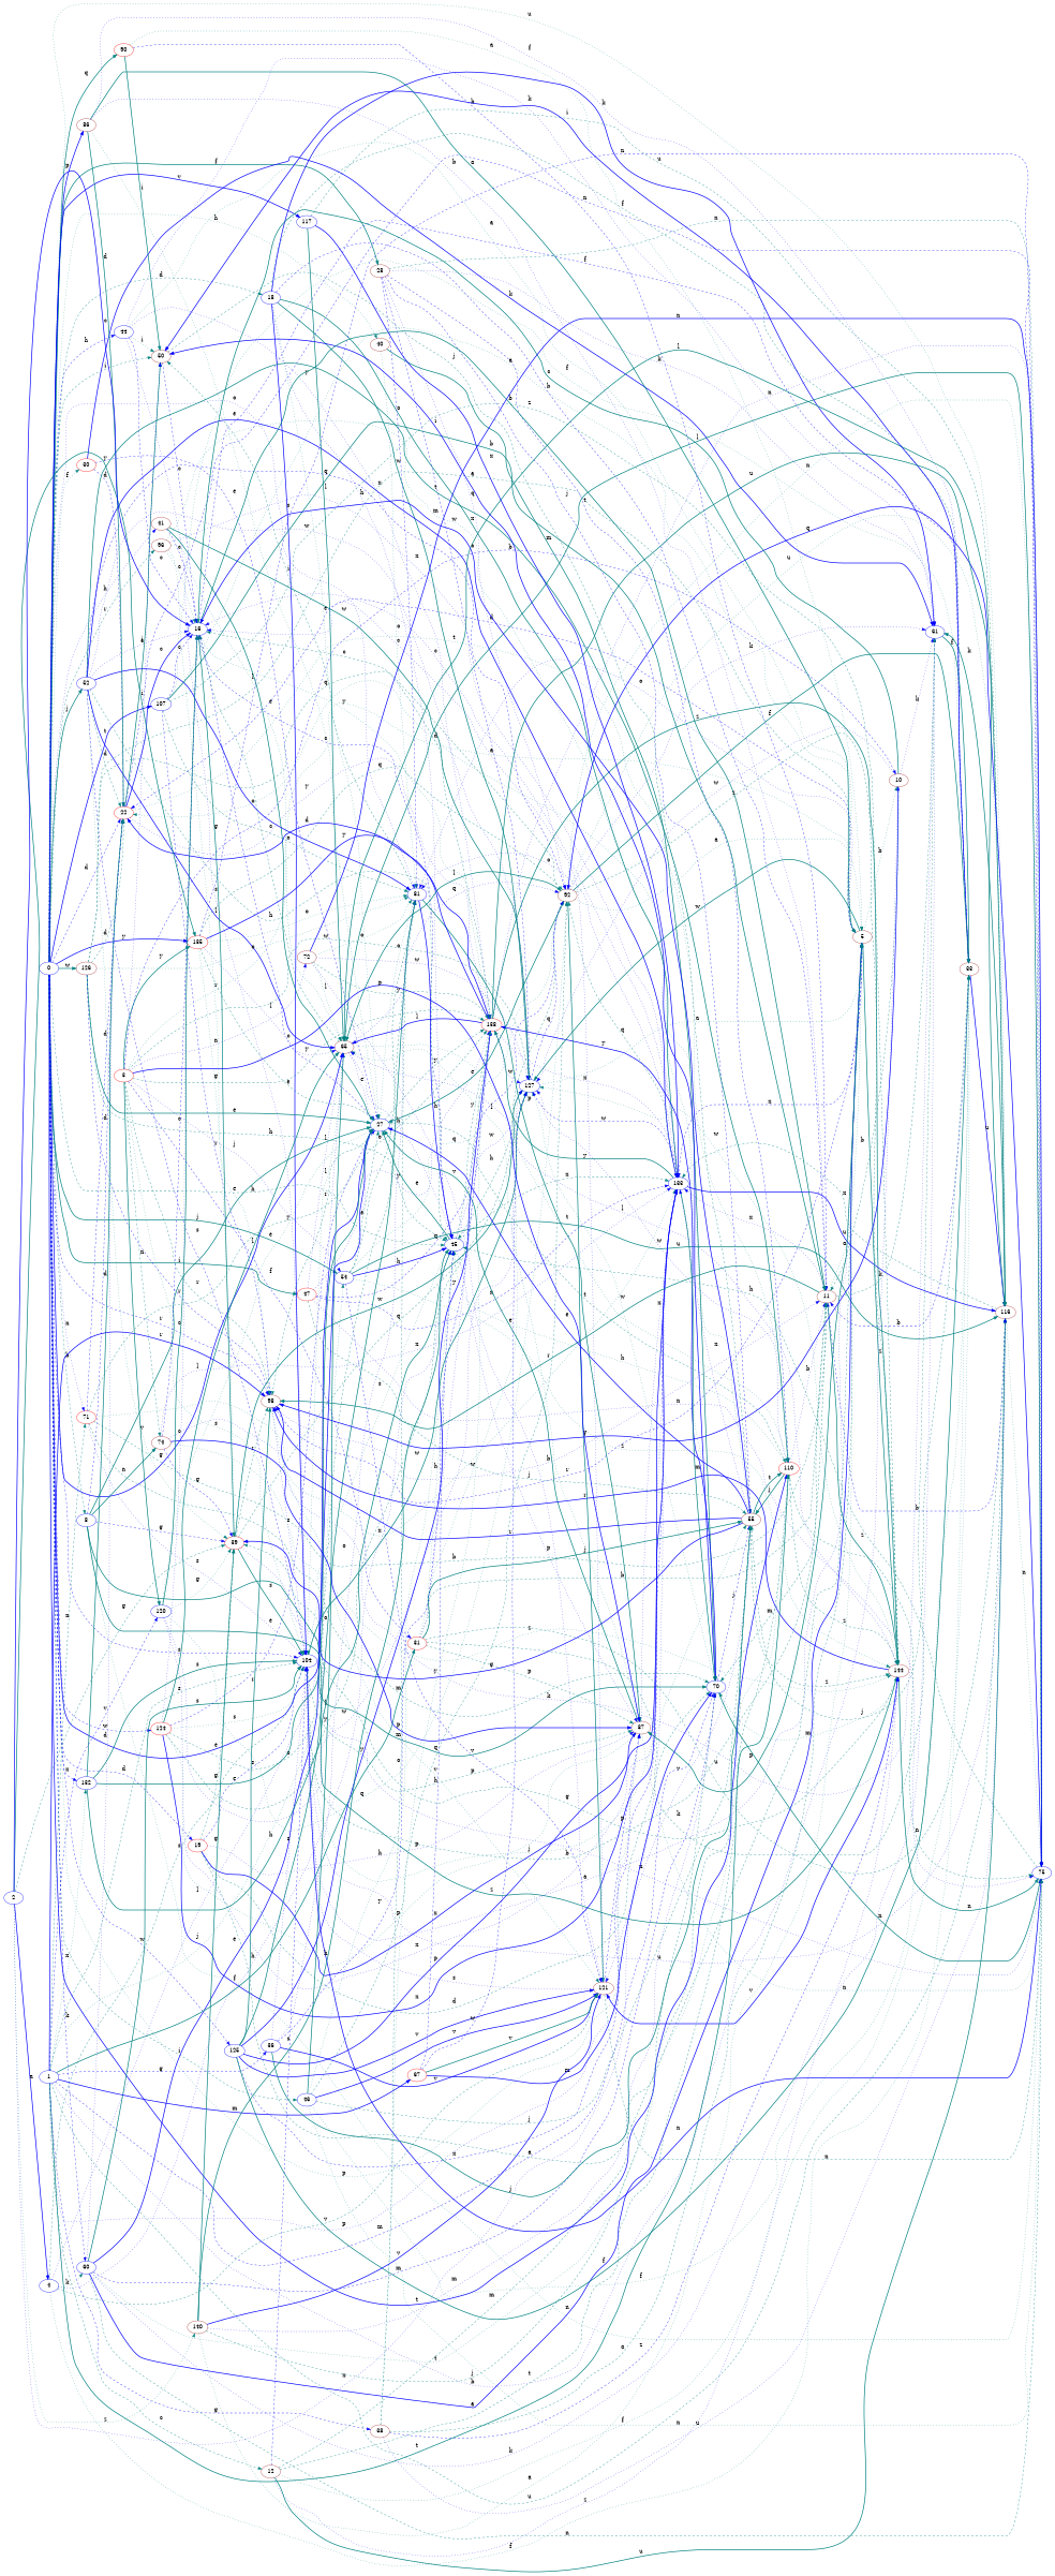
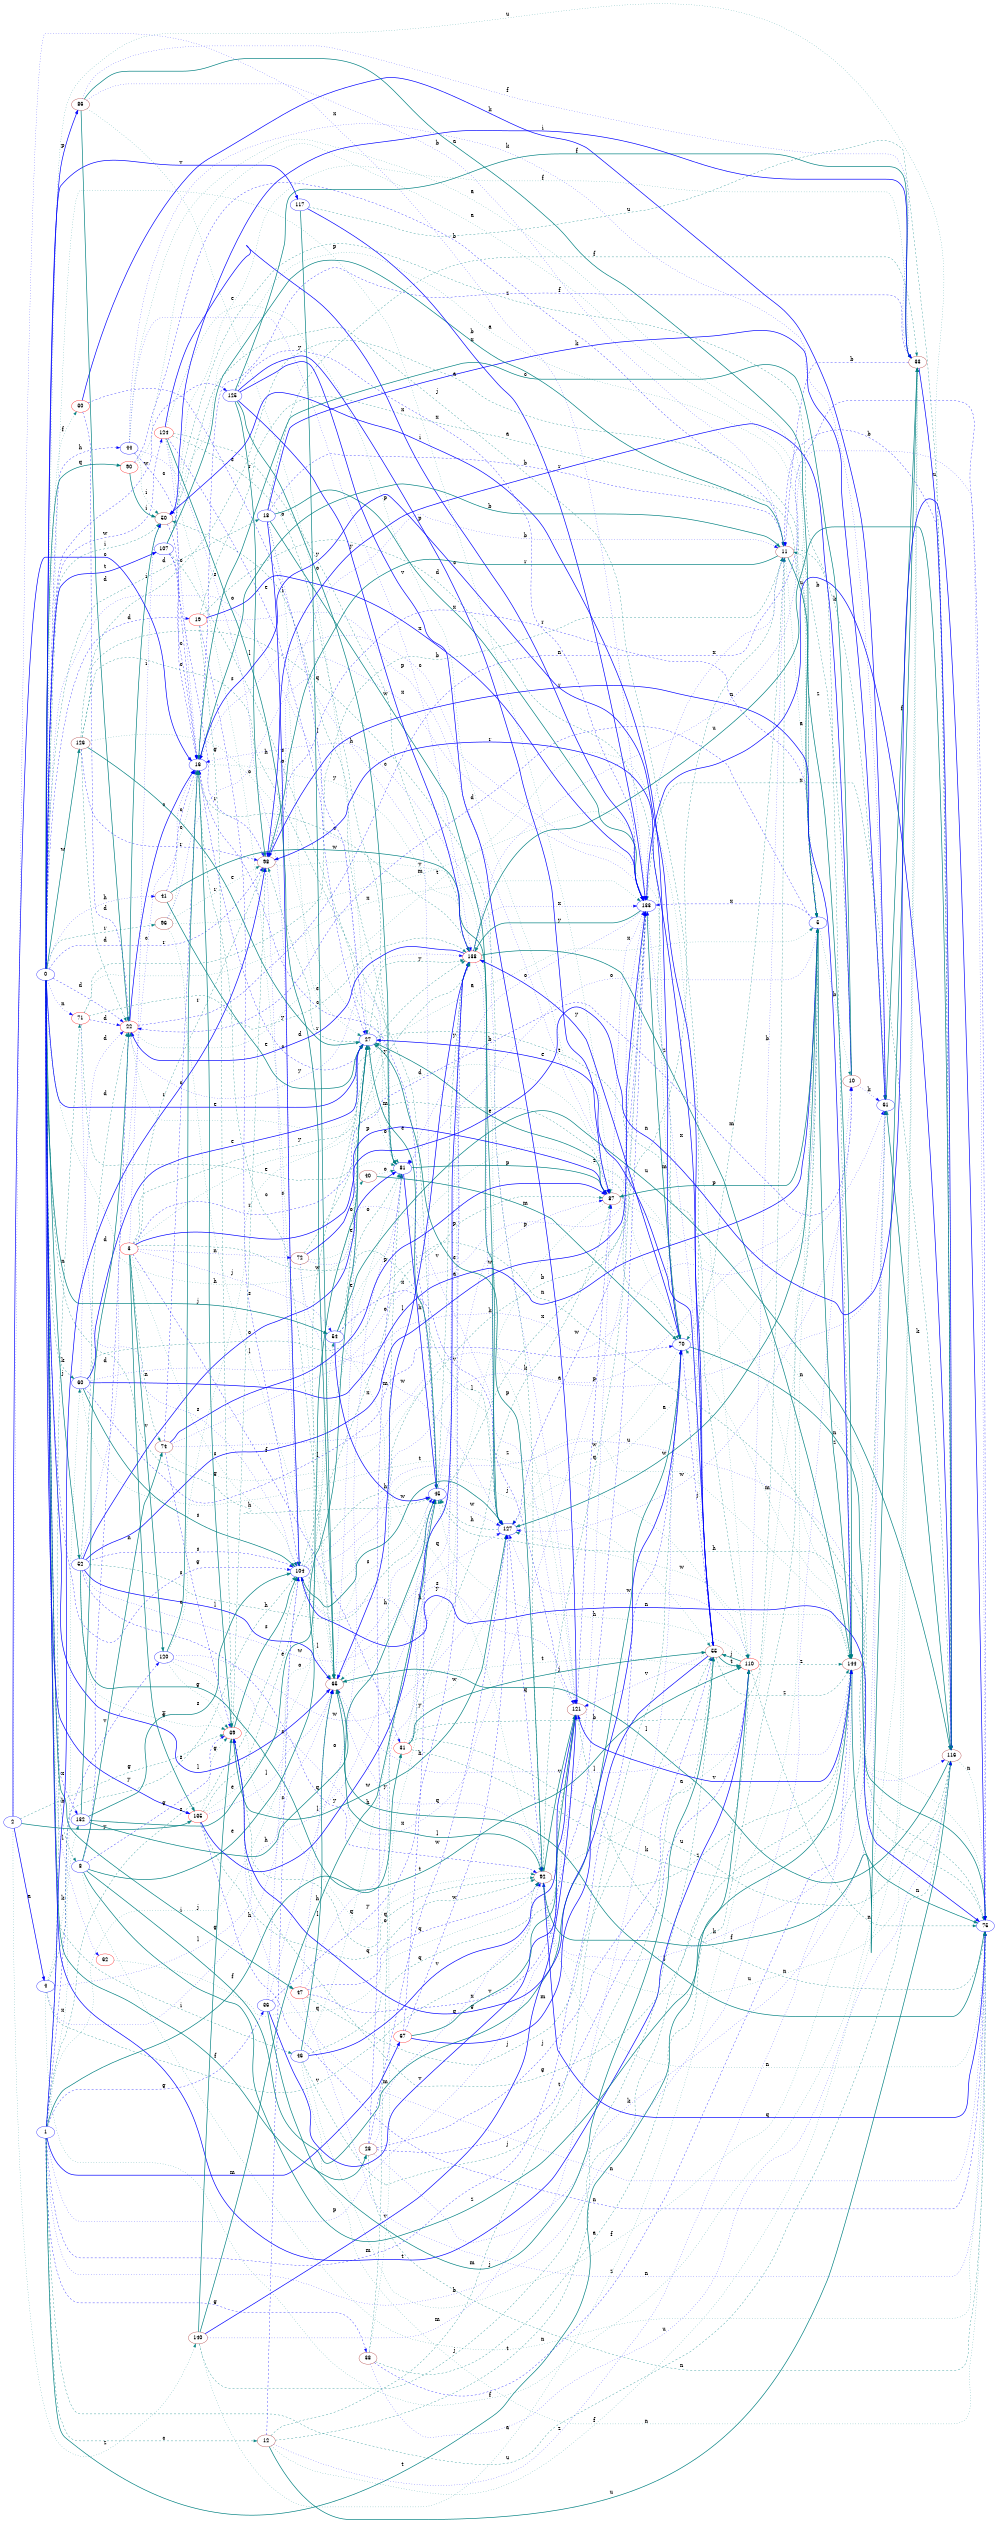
  strict digraph {
    rankdir=LR
    node [color=blue]
    edge [color=teal style=dotted]
    0
    8
    18
    19 [color=red]
    22 [color=red]
    27
    28 [color=brown]
    30 [color=red]
    40 [color=brown]
    41 [color=brown]
    44
    45
    46
    47 [color=red]
    50 [color=brown]
    52
    54
    60
+   62 [color=red]
    65 [color=brown]
    71 [color=red]
    81
    86 [color=brown]
    87 [color=brown]
    90 [color=red]
    96 [color=brown]
    98 [color=brown]
    104
    107
    110 [color=red]
    116 [color=brown]
    117
    124 [color=red]
    125
    126 [color=brown]
    132
    135 [color=red]
    70
    39 [color=red]
    74 [color=brown]
    144 [color=brown]
    75
    133
    127
    33 [color=brown]
    11 [color=brown]
    61
-   5 [color=brown]
+   5
    16
    138 [color=red]
    55 [color=brown]
    92 [color=brown]
    121 [color=brown]
    1
    10 [color=brown]
    12 [color=brown]
    31 [color=red]
    36
    38 [color=brown]
    67 [color=red]
    120
    2
    4
    140 [color=brown]
    3 [color=red]
    72 [color=brown]
    0 -> 8 [label=b style=dashed]
    0 -> 18 [label=d style=dashed]
    0 -> 19 [color=blue label=d style=dashed]
    0 -> 22 [color=blue label=d style=dashed]
    0 -> 27 [color=blue label=e style=bold]
    0 -> 28 [label=f style=bold]
    0 -> 30 [label=f]
    0 -> 40 [label=h]
    0 -> 41 [color=blue label=h]
    0 -> 44 [color=blue label=h style=dashed]
    0 -> 45 [label=h style=dashed]
    0 -> 46 [label=i style=dashed]
    0 -> 47 [label=i style=bold]
    0 -> 50 [label=i style=dashed]
    0 -> 52 [label=j style=bold]
    0 -> 54 [label=j style=bold]
-   0 -> 60 [color=blue label=k style=dashed]
+   0 -> 60 [label=k style=dashed]
+   0 -> 62 [color=blue label=l]
    0 -> 65 [color=blue label=l style=bold]
    0 -> 71 [color=blue label=n]
    0 -> 81 [color=blue label=o]
    0 -> 86 [color=blue label=p style=bold]
    0 -> 87 [label=p]
    0 -> 90 [label=q style=bold]
    0 -> 96 [label=r style=dashed]
    0 -> 98 [color=blue label=r style=dashed]
    0 -> 104 [color=blue label=s style=dashed]
    0 -> 107 [color=blue label=t style=bold]
    0 -> 110 [color=blue label=t style=bold]
    0 -> 116 [label=u]
    0 -> 117 [color=blue label=v style=bold]
    0 -> 124 [color=blue label=w style=dashed]
    0 -> 125 [color=blue label=w style=dashed]
    0 -> 126 [label=w style=bold]
    0 -> 132 [color=blue label=x style=dashed]
    0 -> 135 [color=blue label=y style=bold]
    8 -> 22 [color=blue label=d style=dashed]
    8 -> 27 [label=e style=bold]
    8 -> 70 [label=m style=bold]
    8 -> 39 [color=blue label=g style=dashed]
    8 -> 74 [label=n style=bold]
    8 -> 144 [label=z style=bold]
    8 -> 75 [label=n]
    18 -> 27 [label=e]
    18 -> 45 [color=blue label=h]
    18 -> 104 [color=blue label=s style=bold]
    18 -> 133 [label=x style=bold]
    18 -> 127 [label=w style=bold]
    18 -> 33 [label=f style=dashed]
    18 -> 11 [color=blue label=b style=dashed]
    18 -> 61 [color=blue label=k style=bold]
    19 -> 87 [color=blue label=p]
    19 -> 104 [color=blue label=s style=dashed]
    19 -> 70 [label=d style=dashed]
    19 -> 39 [label=g style=dashed]
    19 -> 133 [color=blue label=x style=bold]
    19 -> 5 [label=a style=dashed]
    22 -> 50 [label=i style=bold]
    22 -> 110 [label=t]
    22 -> 75 [color=blue label=n style=dashed]
    22 -> 16 [color=blue label=c style=bold]
    22 -> 138 [color=blue label=y]
    27 -> 81 [label=o]
    27 -> 98 [label=r style=dashed]
    27 -> 110 [label=t style=dashed]
    27 -> 16 [color=blue label=c style=dashed]
    27 -> 138 [label=y style=dashed]
    28 -> 81 [color=blue label=o style=dashed]
    28 -> 110 [color=blue label=t style=dashed]
    28 -> 75 [label=n style=dashed]
    28 -> 127 [color=blue label=w style=dashed]
    28 -> 61 [color=blue label=k]
    28 -> 55 [color=blue label=j style=dashed]
    28 -> 92 [color=blue label=q]
    30 -> 22 [color=blue label=d style=dashed]
    30 -> 27 [color=blue label=e style=dashed]
    30 -> 61 [color=blue label=k style=bold]
    40 -> 81 [label=o]
    40 -> 70 [label=m style=bold]
    41 -> 27 [label=e style=bold]
    41 -> 127 [label=w style=bold]
    41 -> 16 [color=blue label=c style=dashed]
    44 -> 50 [label=i]
    44 -> 104 [color=blue label=s]
    44 -> 61 [color=blue label=k]
    44 -> 5 [label=a]
    44 -> 16 [color=blue label=c style=dashed]
    44 -> 138 [color=blue label=y]
    45 -> 27 [label=e style=bold]
    45 -> 87 [color=blue label=p]
    45 -> 104 [label=s]
    45 -> 133 [label=x style=dashed]
    45 -> 127 [color=blue label=w]
    45 -> 16 [color=blue label=c style=dashed]
    45 -> 138 [label=y style=dashed]
    46 -> 45 [label=h]
    46 -> 65 [label=l style=bold]
    46 -> 75 [label=n]
    46 -> 33 [label=f]
    46 -> 55 [label=j style=dashed]
    46 -> 92 [label=q style=dashed]
    46 -> 121 [color=blue label=v style=bold]
    47 -> 65 [color=blue label=l]
    47 -> 75 [color=blue label=n]
    47 -> 133 [color=blue label=x style=dashed]
    47 -> 138 [color=blue label=y]
    47 -> 55 [label=j style=dashed]
    47 -> 92 [color=blue label=q style=dashed]
    50 -> 16 [color=blue label=c style=dashed]
    50 -> 55 [label=j style=dashed]
    52 -> 22 [label=d style=dashed]
    52 -> 45 [label=h style=dashed]
    52 -> 65 [color=blue label=l style=bold]
    52 -> 81 [color=blue label=o style=bold]
    52 -> 104 [color=blue label=s style=dashed]
    52 -> 110 [label=t style=bold]
    52 -> 39 [label=g]
    52 -> 133 [color=blue label=x style=bold]
    52 -> 127 [color=blue label=w]
    52 -> 16 [color=blue label=c]
    52 -> 92 [color=blue label=q style=dashed]
    54 -> 27 [label=e style=dashed]
    54 -> 45 [color=blue label=h style=bold]
    54 -> 81 [label=o style=dashed]
    54 -> 116 [label=u style=bold]
    54 -> 144 [label=z]
    54 -> 92 [label=q]
    54 -> 121 [color=blue label=v style=dashed]
    60 -> 22 [color=blue label=d]
    60 -> 27 [color=blue label=e style=bold]
    60 -> 104 [label=s style=bold]
    60 -> 110 [label=t]
    60 -> 70 [color=blue label=m style=dashed]
    60 -> 75 [label=n style=dashed]
    60 -> 61 [color=blue label=k]
    60 -> 5 [color=blue label=a style=bold]
+   62 -> 92 [label=q]
    65 -> 27 [color=blue label=e]
    65 -> 45 [color=blue label=h]
    65 -> 110 [label=t]
    65 -> 16 [label=c style=dashed]
    65 -> 92 [color=blue label=q]
    71 -> 22 [color=blue label=d style=dashed]
    71 -> 104 [color=blue label=s]
    71 -> 70 [label=m style=dashed]
    71 -> 133 [label=x]
    71 -> 11 [label=b style=dashed]
    71 -> 138 [label=y style=dashed]
    81 -> 45 [color=blue label=h style=bold]
    81 -> 50 [label=i style=dashed]
    81 -> 87 [label=p style=bold]
    86 -> 22 [label=d style=bold]
    86 -> 27 [label=e]
    86 -> 33 [color=blue label=f]
    86 -> 11 [color=blue label=b]
    86 -> 5 [label=a style=bold]
    87 -> 27 [label=e style=bold]
    87 -> 65 [label=l]
    87 -> 75 [label=n]
    87 -> 133 [color=blue label=x]
    90 -> 50 [label=i style=bold]
    90 -> 11 [color=blue label=b style=dashed]
    90 -> 5 [label=a]
    96 -> 65 [label=l]
    96 -> 98 [label=r]
    96 -> 70 [label=m]
    96 -> 133 [color=blue label=x]
    96 -> 16 [label=c]
    98 -> 104 [color=blue label=s]
    98 -> 11 [color=blue label=b]
    98 -> 121 [label=v]
    104 -> 65 [label=l]
    104 -> 87 [label=p style=dashed]
    104 -> 116 [color=blue label=u]
    104 -> 75 [color=blue label=n style=bold]
    104 -> 127 [label=w style=bold]
    104 -> 11 [label=b style=dashed]
    104 -> 5 [color=blue label=a]
    104 -> 55 [label=j]
    107 -> 81 [label=o style=dashed]
    107 -> 98 [color=blue label=r style=dashed]
    107 -> 144 [label=z style=dashed]
    107 -> 33 [label=f]
    107 -> 11 [label=b style=bold]
    107 -> 5 [label=a]
    107 -> 16 [color=blue label=c style=dashed]
    110 -> 45 [label=h]
    110 -> 144 [label=z style=dashed]
    110 -> 75 [label=n style=dashed]
    110 -> 127 [color=blue label=w]
    110 -> 11 [color=blue label=b]
    110 -> 55 [label=j style=bold]
    116 -> 65 [label=l style=bold]
    116 -> 75 [label=n]
    116 -> 133 [label=x style=dashed]
    116 -> 11 [color=blue label=b style=dashed]
    116 -> 61 [label=k style=bold]
    117 -> 65 [label=l style=bold]
    117 -> 116 [label=u style=dashed]
    117 -> 133 [color=blue label=x style=bold]
    124 -> 27 [color=blue label=e style=dashed]
    124 -> 65 [label=l style=bold]
    124 -> 81 [label=o style=dashed]
    124 -> 87 [label=p]
    124 -> 104 [label=s]
    124 -> 133 [color=blue label=x style=bold]
    124 -> 16 [color=blue label=c]
    124 -> 138 [label=y style=dashed]
    125 -> 81 [label=o style=bold]
    125 -> 87 [color=blue label=p style=bold]
    125 -> 98 [label=r style=bold]
    125 -> 133 [color=blue label=x style=dashed]
    125 -> 33 [label=f style=bold]
    125 -> 138 [color=blue label=y style=bold]
    125 -> 121 [color=blue label=v style=bold]
    126 -> 22 [label=d style=dashed]
    126 -> 27 [label=e style=bold]
    126 -> 45 [label=h style=dashed]
    126 -> 81 [label=o]
    126 -> 98 [color=blue label=r style=dashed]
    126 -> 5 [label=a style=dashed]
    126 -> 92 [label=q style=dashed]
    132 -> 22 [label=d style=bold]
    132 -> 27 [label=e style=bold]
    132 -> 45 [label=h style=bold]
    132 -> 104 [label=s style=bold]
    135 -> 27 [label=e style=dashed]
    135 -> 65 [color=blue label=l]
    135 -> 81 [label=o]
    135 -> 39 [label=g]
    135 -> 75 [color=blue label=n style=dashed]
    135 -> 138 [color=blue label=y style=bold]
    135 -> 92 [label=q style=dashed]
    70 -> 50 [color=blue label=i style=bold]
    70 -> 75 [label=n style=bold]
    70 -> 127 [label=w]
    70 -> 138 [color=blue label=y style=bold]
    70 -> 55 [color=blue label=j style=dashed]
    39 -> 98 [label=r style=dashed]
    39 -> 104 [label=s style=bold]
    39 -> 75 [color=blue label=n]
    39 -> 127 [label=w style=bold]
    39 -> 92 [label=q style=dashed]
    74 -> 87 [color=blue label=p style=bold]
    74 -> 39 [color=blue label=g style=dashed]
    74 -> 144 [label=z]
    74 -> 133 [color=blue label=x]
    74 -> 61 [color=blue label=k]
    74 -> 16 [color=blue label=c style=dashed]
    144 -> 65 [color=blue label=l]
    144 -> 98 [color=blue label=r style=bold]
    144 -> 70 [label=m]
    144 -> 39 [label=g style=dashed]
    144 -> 75 [label=n style=bold]
    144 -> 127 [label=w]
    144 -> 121 [color=blue label=v style=bold]
    75 -> 45 [label=h style=dashed]
    75 -> 65 [label=l style=bold]
    75 -> 92 [color=blue label=q style=bold]
    133 -> 81 [color=blue label=o]
    133 -> 116 [color=blue label=u style=bold]
    133 -> 70 [label=m style=bold]
    133 -> 127 [color=blue label=w style=dashed]
    133 -> 16 [color=blue label=c]
    133 -> 138 [label=y style=bold]
    133 -> 92 [label=q style=dashed]
    127 -> 45 [label=h style=dashed]
    127 -> 5 [label=a]
    127 -> 92 [color=blue label=q style=dashed]
    33 -> 50 [color=blue label=i style=bold]
    33 -> 116 [color=blue label=u style=bold]
    33 -> 11 [color=blue label=b style=dashed]
-   33 -> 55 [label=j style=dashed]
    11 -> 98 [label=r style=bold]
    11 -> 70 [label=m style=dashed]
    11 -> 144 [label=z style=bold]
    11 -> 133 [color=blue label=x]
    11 -> 61 [label=k style=dashed]
    11 -> 5 [label=a]
    61 -> 33 [label=f style=bold]
    5 -> 22 [color=blue label=d style=dashed]
    5 -> 81 [color=blue label=o]
    5 -> 87 [label=p style=bold]
    5 -> 98 [color=blue label=r style=dashed]
    5 -> 144 [label=z style=bold]
    5 -> 133 [color=blue label=x style=dashed]
    5 -> 127 [label=w style=bold]
    5 -> 10 [label=b]
    16 -> 39 [label=g style=bold]
    16 -> 33 [color=blue label=f style=dashed]
    16 -> 11 [label=b style=bold]
    16 -> 138 [label=y]
    138 -> 22 [color=blue label=d style=bold]
    138 -> 65 [color=blue label=l style=bold]
    138 -> 116 [label=u style=bold]
    138 -> 144 [label=z style=bold]
    138 -> 75 [color=blue label=n]
    138 -> 133 [color=blue label=x]
    138 -> 127 [color=blue label=w]
    138 -> 16 [label=c style=dashed]
    55 -> 22 [label=d]
    55 -> 27 [color=blue label=e style=bold]
    55 -> 98 [color=blue label=r style=bold]
    55 -> 110 [label=t style=bold]
    55 -> 39 [color=blue label=g style=bold]
    55 -> 144 [label=z style=dashed]
    55 -> 133 [color=blue label=x]
    55 -> 16 [color=blue label=c style=bold]
    55 -> 121 [color=blue label=v]
    92 -> 27 [label=e style=bold]
    92 -> 65 [label=l style=bold]
    92 -> 116 [label=u]
    92 -> 144 [label=z style=dashed]
    92 -> 75 [label=n]
    92 -> 33 [label=f style=bold]
    92 -> 61 [color=blue label=k]
    92 -> 5 [label=a]
    92 -> 121 [label=v style=bold]
    121 -> 87 [color=blue label=p style=dashed]
    121 -> 104 [color=blue label=s]
    121 -> 75 [label=n style=dashed]
    121 -> 16 [color=blue label=c]
    1 -> 54 [label=j]
    1 -> 71 [label=n style=dashed]
    1 -> 87 [color=blue label=p]
    1 -> 98 [color=blue label=r style=bold]
    1 -> 104 [label=s style=dashed]
    1 -> 110 [label=t style=bold]
    1 -> 116 [label=u style=dashed]
    1 -> 132 [label=x]
    1 -> 70 [color=blue label=m style=dashed]
    1 -> 10 [color=blue label=b]
    1 -> 12 [label=c style=dashed]
    1 -> 31 [label=f style=bold]
    1 -> 36 [color=blue label=g style=dashed]
    1 -> 38 [color=blue label=g style=dashed]
    1 -> 67 [color=blue label=m style=bold]
    1 -> 120 [color=blue label=v style=dashed]
    10 -> 98 [color=blue label=r style=bold]
    10 -> 127 [color=blue label=w]
    10 -> 11 [label=b style=dashed]
    10 -> 61 [color=blue label=k]
    10 -> 16 [label=c style=bold]
    12 -> 104 [color=blue label=s style=dashed]
    12 -> 110 [label=t style=dashed]
    12 -> 116 [label=u style=bold]
    12 -> 70 [label=m style=dashed]
    12 -> 144 [color=blue label=z]
    12 -> 33 [label=f]
    31 -> 45 [label=h]
    31 -> 87 [label=p style=dashed]
    31 -> 116 [label=u style=dashed]
    31 -> 127 [label=w]
    31 -> 11 [label=b style=dashed]
    31 -> 61 [label=k style=dashed]
    31 -> 138 [color=blue label=y]
    31 -> 55 [label=j style=bold]
    36 -> 81 [color=blue label=o]
    36 -> 104 [color=blue label=s]
    36 -> 138 [color=blue label=y style=dashed]
    36 -> 55 [label=j style=bold]
    36 -> 121 [color=blue label=v style=bold]
    38 -> 81 [label=o style=dashed]
    38 -> 116 [color=blue label=u]
    38 -> 144 [color=blue label=z style=dashed]
    38 -> 5 [label=a style=dashed]
    38 -> 138 [label=y]
    67 -> 45 [color=blue label=h style=dashed]
    67 -> 70 [color=blue label=m style=bold]
    67 -> 127 [color=blue label=w style=dashed]
    67 -> 121 [label=v style=bold]
    120 -> 27 [label=e]
    120 -> 39 [label=g]
    120 -> 133 [color=blue label=x]
    120 -> 127 [color=blue label=w]
    120 -> 16 [label=c style=bold]
    120 -> 92 [label=q]
    2 -> 135 [label=y style=bold]
    2 -> 39 [label=g style=dashed]
    2 -> 133 [color=blue label=x]
    2 -> 16 [color=blue label=c style=bold]
    2 -> 4 [color=blue label=a style=bold]
    2 -> 140 [label=z]
    4 -> 45 [color=blue label=h]
    4 -> 60 [label=k]
    4 -> 65 [color=blue label=l]
    4 -> 104 [label=s style=dashed]
    4 -> 33 [label=f]
    4 -> 121 [label=v style=dashed]
    140 -> 45 [label=h style=bold]
    140 -> 70 [color=blue label=m]
    140 -> 39 [label=g style=bold]
    140 -> 5 [label=a]
    140 -> 55 [label=j style=dashed]
    140 -> 121 [color=blue label=v style=bold]
    3 -> 50 [color=blue label=i]
    3 -> 54 [color=blue label=j]
    3 -> 87 [color=blue label=p style=bold]
    3 -> 98 [label=r style=dashed]
    3 -> 104 [label=s]
    3 -> 135 [label=y style=bold]
    3 -> 74 [label=n style=dashed]
    3 -> 127 [label=w style=dashed]
    3 -> 5 [label=a]
    3 -> 138 [label=y style=dashed]
    3 -> 10 [color=blue label=b style=dashed]
    3 -> 31 [color=blue label=f style=dashed]
    3 -> 120 [label=v style=bold]
    3 -> 72 [color=blue label=n]
    72 -> 65 [label=l]
    72 -> 81 [label=o]
    72 -> 75 [color=blue label=n style=bold]
    72 -> 127 [color=blue label=w]
    72 -> 138 [label=y style=dashed]
    72 -> 121 [color=blue label=v]
  }
